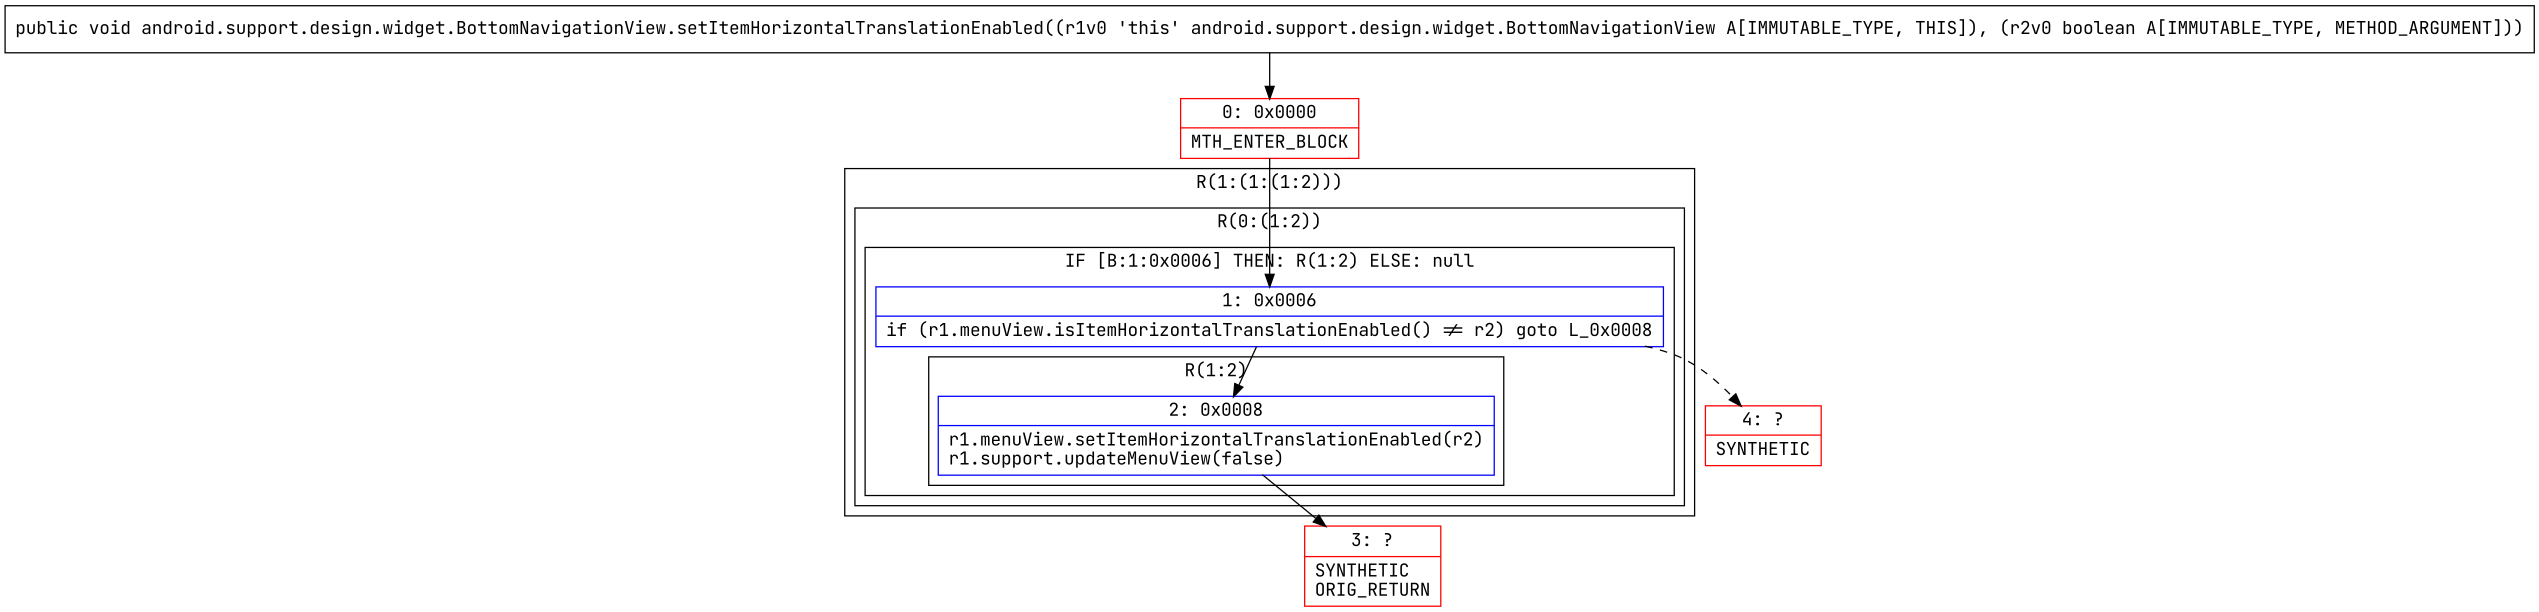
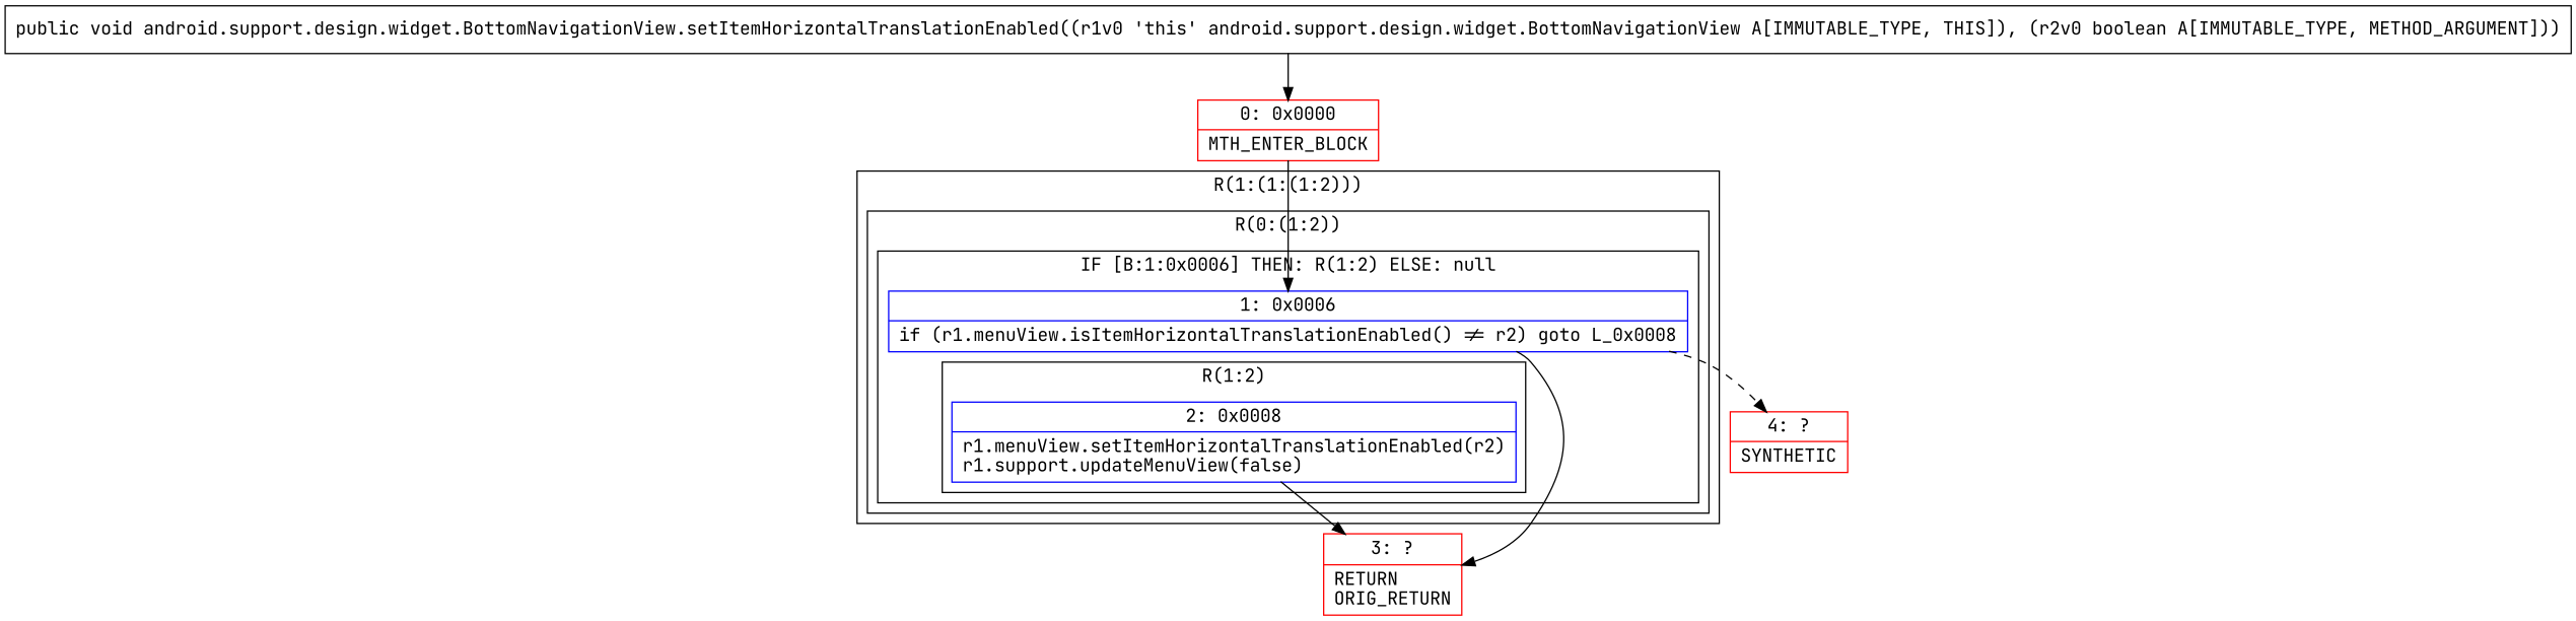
  digraph {
    fontname="JetBrains Mono"
    node [color=red fontname="JetBrains Mono" shape=record]
    edge [fontname="JetBrains Mono"]
    n1 [color=blue label="{2\:\ 0x0008|r1.menuView.setItemHorizontalTranslationEnabled(r2)\lr1.support.updateMenuView(false)\l}"]
    n2 [color=blue label="{1\:\ 0x0006|if (r1.menuView.isItemHorizontalTranslationEnabled() != r2) goto L_0x0008\l}"]
-   n3 [label="{3\:\ ?|SYNTHETIC\lORIG_RETURN\l}"]
+   n3 [label="{3\:\ ?|RETURN\lORIG_RETURN\l}"]
    n4 [label="{4\:\ ?|SYNTHETIC\l}"]
    n5 [label="{0\:\ 0x0000|MTH_ENTER_BLOCK\l}"]
    n6 [label="{public void android.support.design.widget.BottomNavigationView.setItemHorizontalTranslationEnabled((r1v0 'this' android.support.design.widget.BottomNavigationView A[IMMUTABLE_TYPE, THIS]), (r2v0 boolean A[IMMUTABLE_TYPE, METHOD_ARGUMENT])) }" color=""]
    subgraph cluster_1 {
      label="R(1:(1:(1:2)))"
      subgraph cluster_2 {
        label="R(0:(1:2))"
        subgraph cluster_3 {
          label="IF [B:1:0x0006] THEN: R(1:2) ELSE: null"
          n2
          subgraph cluster_4 {
            label="R(1:2)"
            n1
          }
        }
      }
    }
    n1 -> n3
-   n2 -> n1
+   n2 -> n3
    n2 -> n4 [style=dashed]
    n5 -> n2
    n6 -> n5
  }
